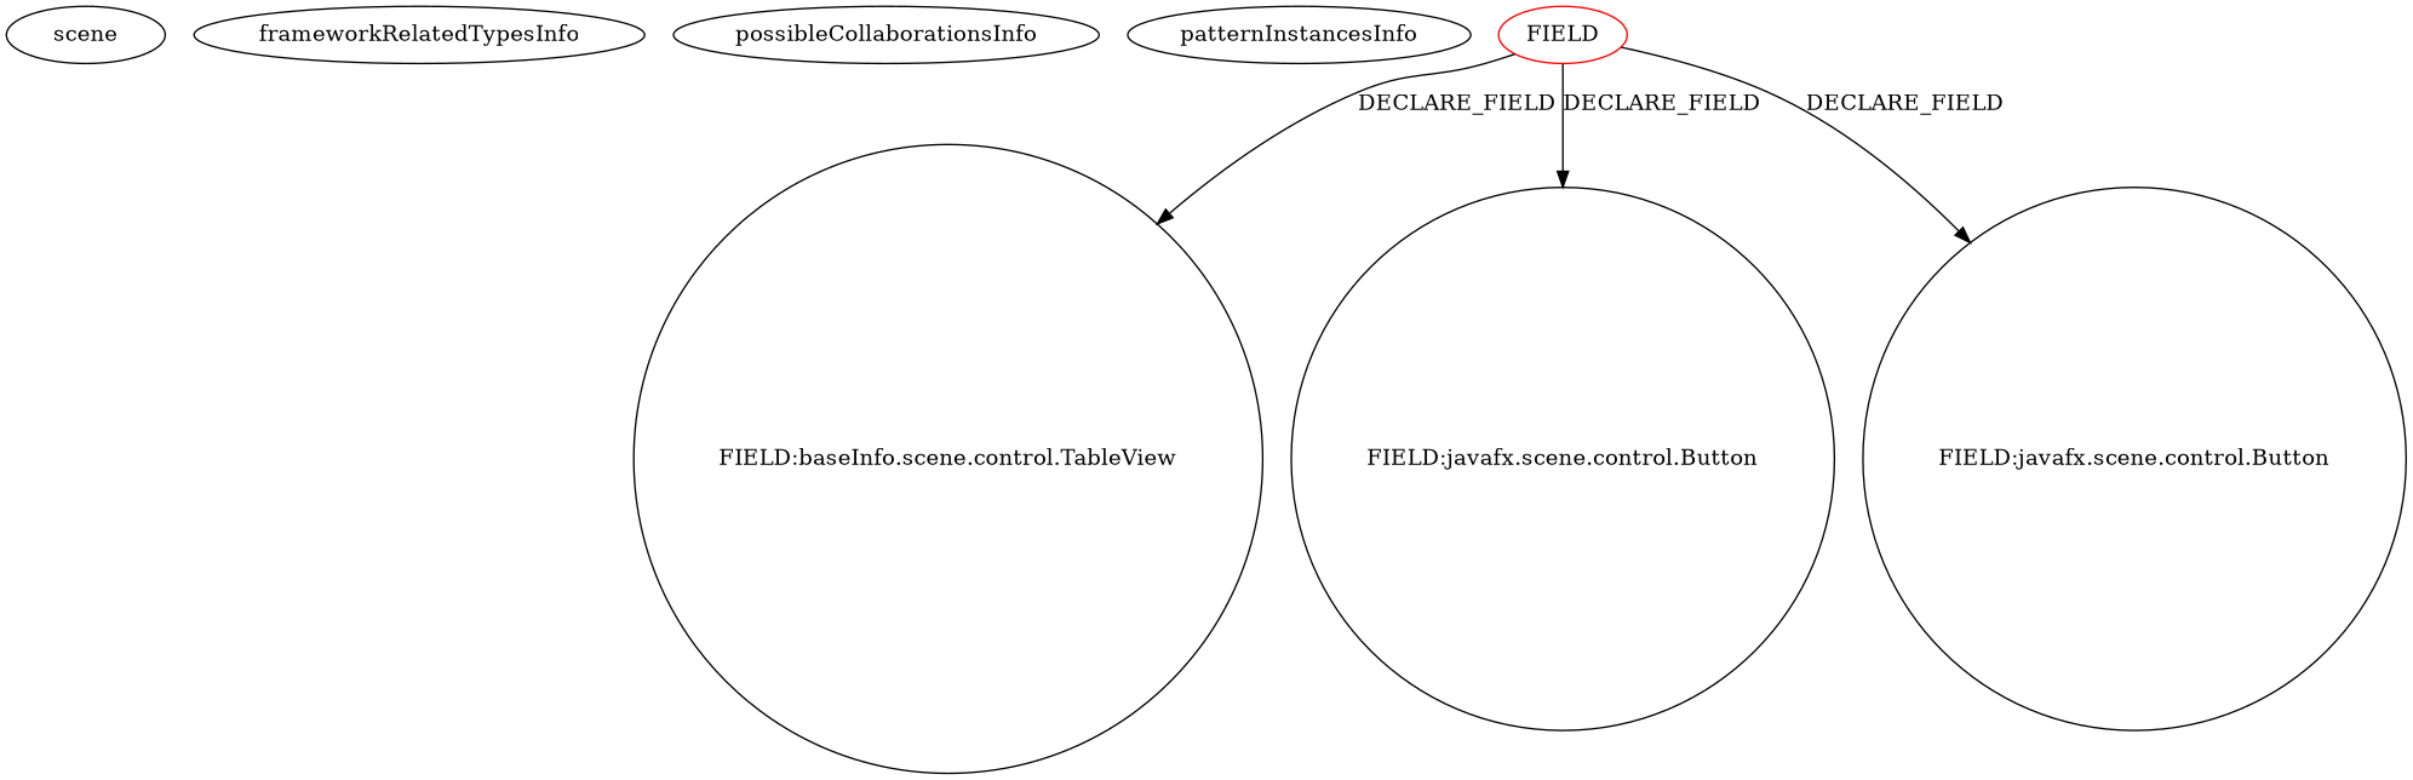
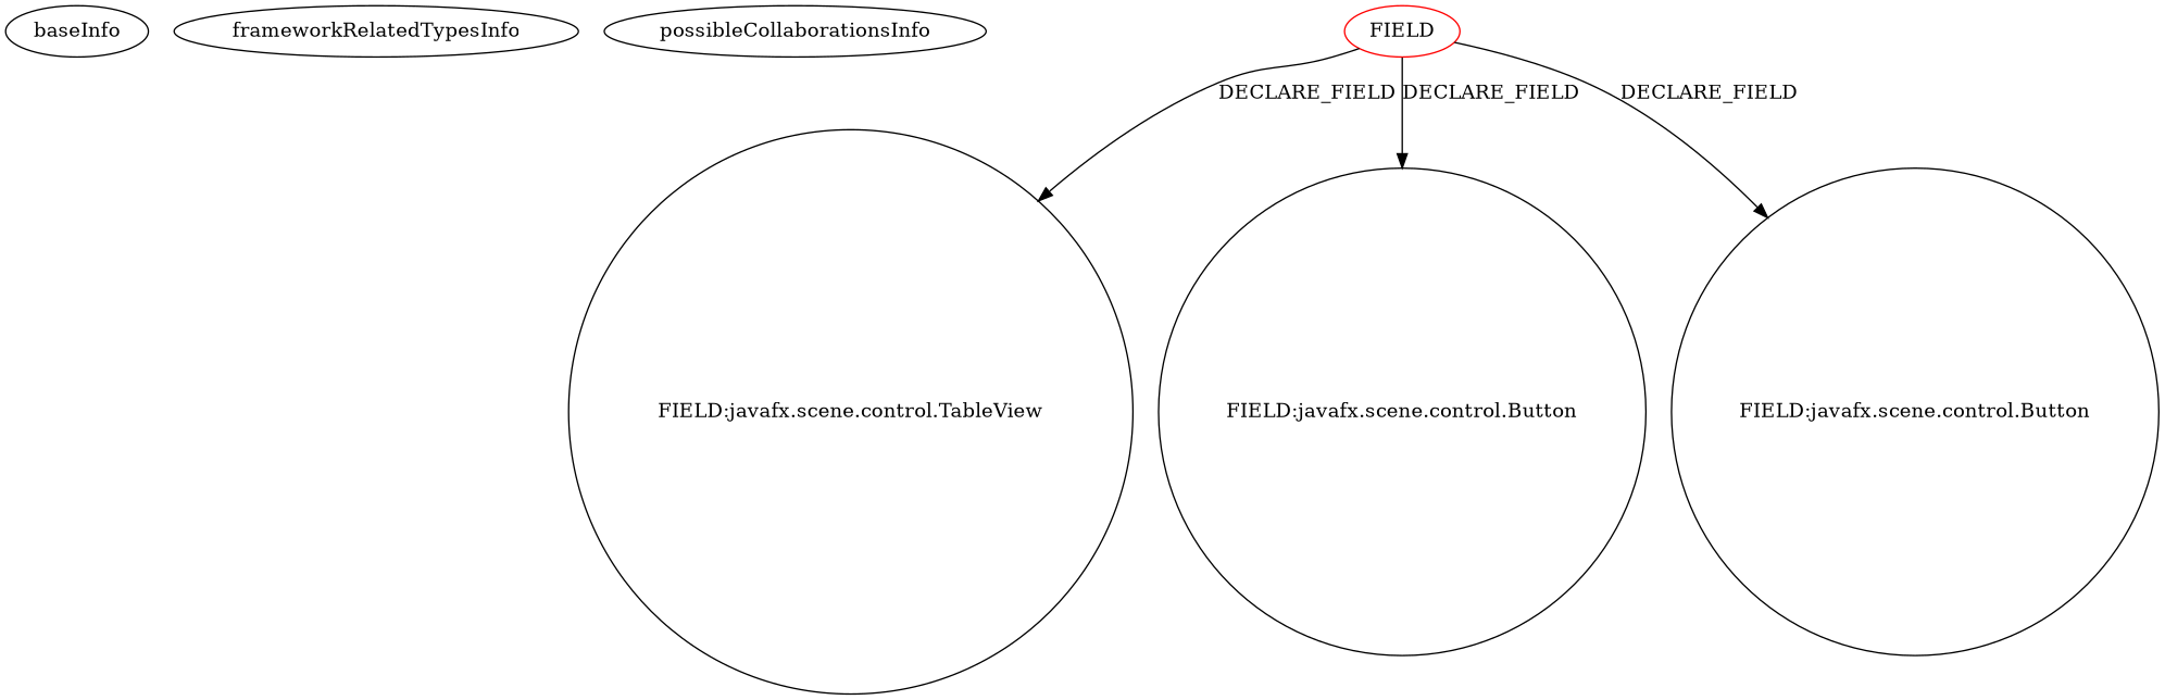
  digraph {
-   baseInfo [category=pattern graphId=982 isAnonymous=false possibleRelation=false label=scene]
+   baseInfo [category=pattern graphId=982 isAnonymous=false possibleRelation=false]
    frameworkRelatedTypesInfo
    possibleCollaborationsInfo
-   patternInstancesInfo [0="dinder-mufflin-igtv~/dinder-mufflin-igtv/igtv-master/GUI/src/com/igtv/ui/ImportController.java~ImportController~2481" 1="amonker-Trans~/amonker-Trans/Trans-master/src/cn/jingyun/trans/Project.java~Project~1849" 10="santi-gonzalez-javafx-tutos~/santi-gonzalez-javafx-tutos/javafx-tutos-master/IssueTrackingLite/src/issuetrackinglite/IssueTrackingLiteController.java~IssueTrackingLiteController~4083" 11="bianconejo-CEFX~/bianconejo-CEFX/CEFX-master/src/cefx/CEGestionRemisesController.java~CEGestionRemisesController~2018" 12="bianconejo-CEFX~/bianconejo-CEFX/CEFX-master/src/cefx/CEPrincipalController.java~CEPrincipalController~2114" 13="matanghuy-SPCA~/matanghuy-SPCA/SPCA-master/SPCA/src/controllers/TransController.java~TransController~3572" 14="making-todo-tsa~/making-todo-tsa/todo-tsa-master/todo-fx/src/main/java/todo/app/TodoController.java~TodoController~3522" 15="hock323-eventManager~/hock323-eventManager/EventManager-master/src/eventManager/controller/pokerTournament/TournamentController.java~TournamentController~3009" 16="Technius-Starbound-Mod-Toolkit~/Technius-Starbound-Mod-Toolkit/Starbound-Mod-Toolkit-master/src/main/java/co/technius/starboundmodtoolkit/mod/assetpane/RecipeAssetPane.java~RecipeAssetPane~1429" 17="amonker-Trans~/amonker-Trans/Trans-master/src/cn/jingyun/trans/FFmpegArgumentsManagerPane.java~FFmpegArgumentsManagerPane~1846" 18="diogocs1-FPessoais~/diogocs1-FPessoais/FPessoais-master/FinancasPessoais/src/app/controllers/HomeController.java~HomeController~2490" 19="ChrisWongAtCUHK-JavaFX~/ChrisWongAtCUHK-JavaFX/JavaFX-master/IssueTrackingLite/src/issuetrackinglite/IssueTrackingLiteController.java~IssueTrackingLiteController~240" 2="amr390-SAT~/amr390-SAT/SAT-master/src/satcucharitas/SatMainViewController.java~SatMainViewController~1853" 20="demibenari-cd-catalog~/demibenari-cd-catalog/cd-catalog-master/src/cd/catalog/MainFormController.java~MainFormController~2392" 21="NirmalL-Shark~/NirmalL-Shark/Shark-master/src/Controller.java~Controller~1009" 22="crosswords-testEnvironment~/crosswords-testEnvironment/testEnvironment-master/src/GUI/MainController.java~MainController~2315" 23="bianconejo-CEFX~/bianconejo-CEFX/CEFX-master/src/cefx/CECommandeController.java~CECommandeController~2084" 3="JoshuaHanrahan-DVDCollectionApp~/JoshuaHanrahan-DVDCollectionApp/DVDCollectionApp-master/src/dvdcollectionapp/view/DvdcollectionappfxmlController.java~DvdcollectionappfxmlController~728" 4="hock323-eventManager~/hock323-eventManager/EventManager-master/src/eventManager/controller/pokerTournament/PrizesController.java~PrizesController~2951" 5="taylorthurlow-panda~/taylorthurlow-panda/panda-master/src/edu/TaylorThurlow/WindowMainController.java~WindowMainController~4508" 6="amonker-Trans~/amonker-Trans/Trans-master/src/cn/jingyun/trans/MainPane.java~MainPane~1847" 7="sergiohpl-PMS~/sergiohpl-PMS/PMS-master/IssueTrackingLite/src/issuetrackinglite/IssueTrackingLiteController.java~IssueTrackingLiteController~4152" 8="tgregerson-lc3~/tgregerson-lc3/lc3-master/LC3Sim/src/lc3sim/ui/UIFXMain.java~UIFXMain~4520" 9="djapal-sfvchecker~/djapal-sfvchecker/sfvchecker-master/src/gr/djapal/sfv/SFVCheckerApplication.java~SFVCheckerApplication~2512"]
-   n5 [isFrameworkType=false label="FIELD:baseInfo.scene.control.TableView" shape=circle vertexType=FIELD_DECLARATION]
+   n5 [isFrameworkType=false label="FIELD:javafx.scene.control.TableView" shape=circle vertexType=FIELD_DECLARATION]
    n6 [color=red isFrameworkType=false label=FIELD vertexType=ROOT_CLIENT_CLASS_DECLARATION]
    n7 [isFrameworkType=false label="FIELD:javafx.scene.control.Button" shape=circle vertexType=FIELD_DECLARATION]
    n8 [isFrameworkType=false label="FIELD:javafx.scene.control.Button" shape=circle vertexType=FIELD_DECLARATION]
    n6 -> n5 [label=DECLARE_FIELD]
    n6 -> n7 [label=DECLARE_FIELD]
    n6 -> n8 [label=DECLARE_FIELD]
  }
